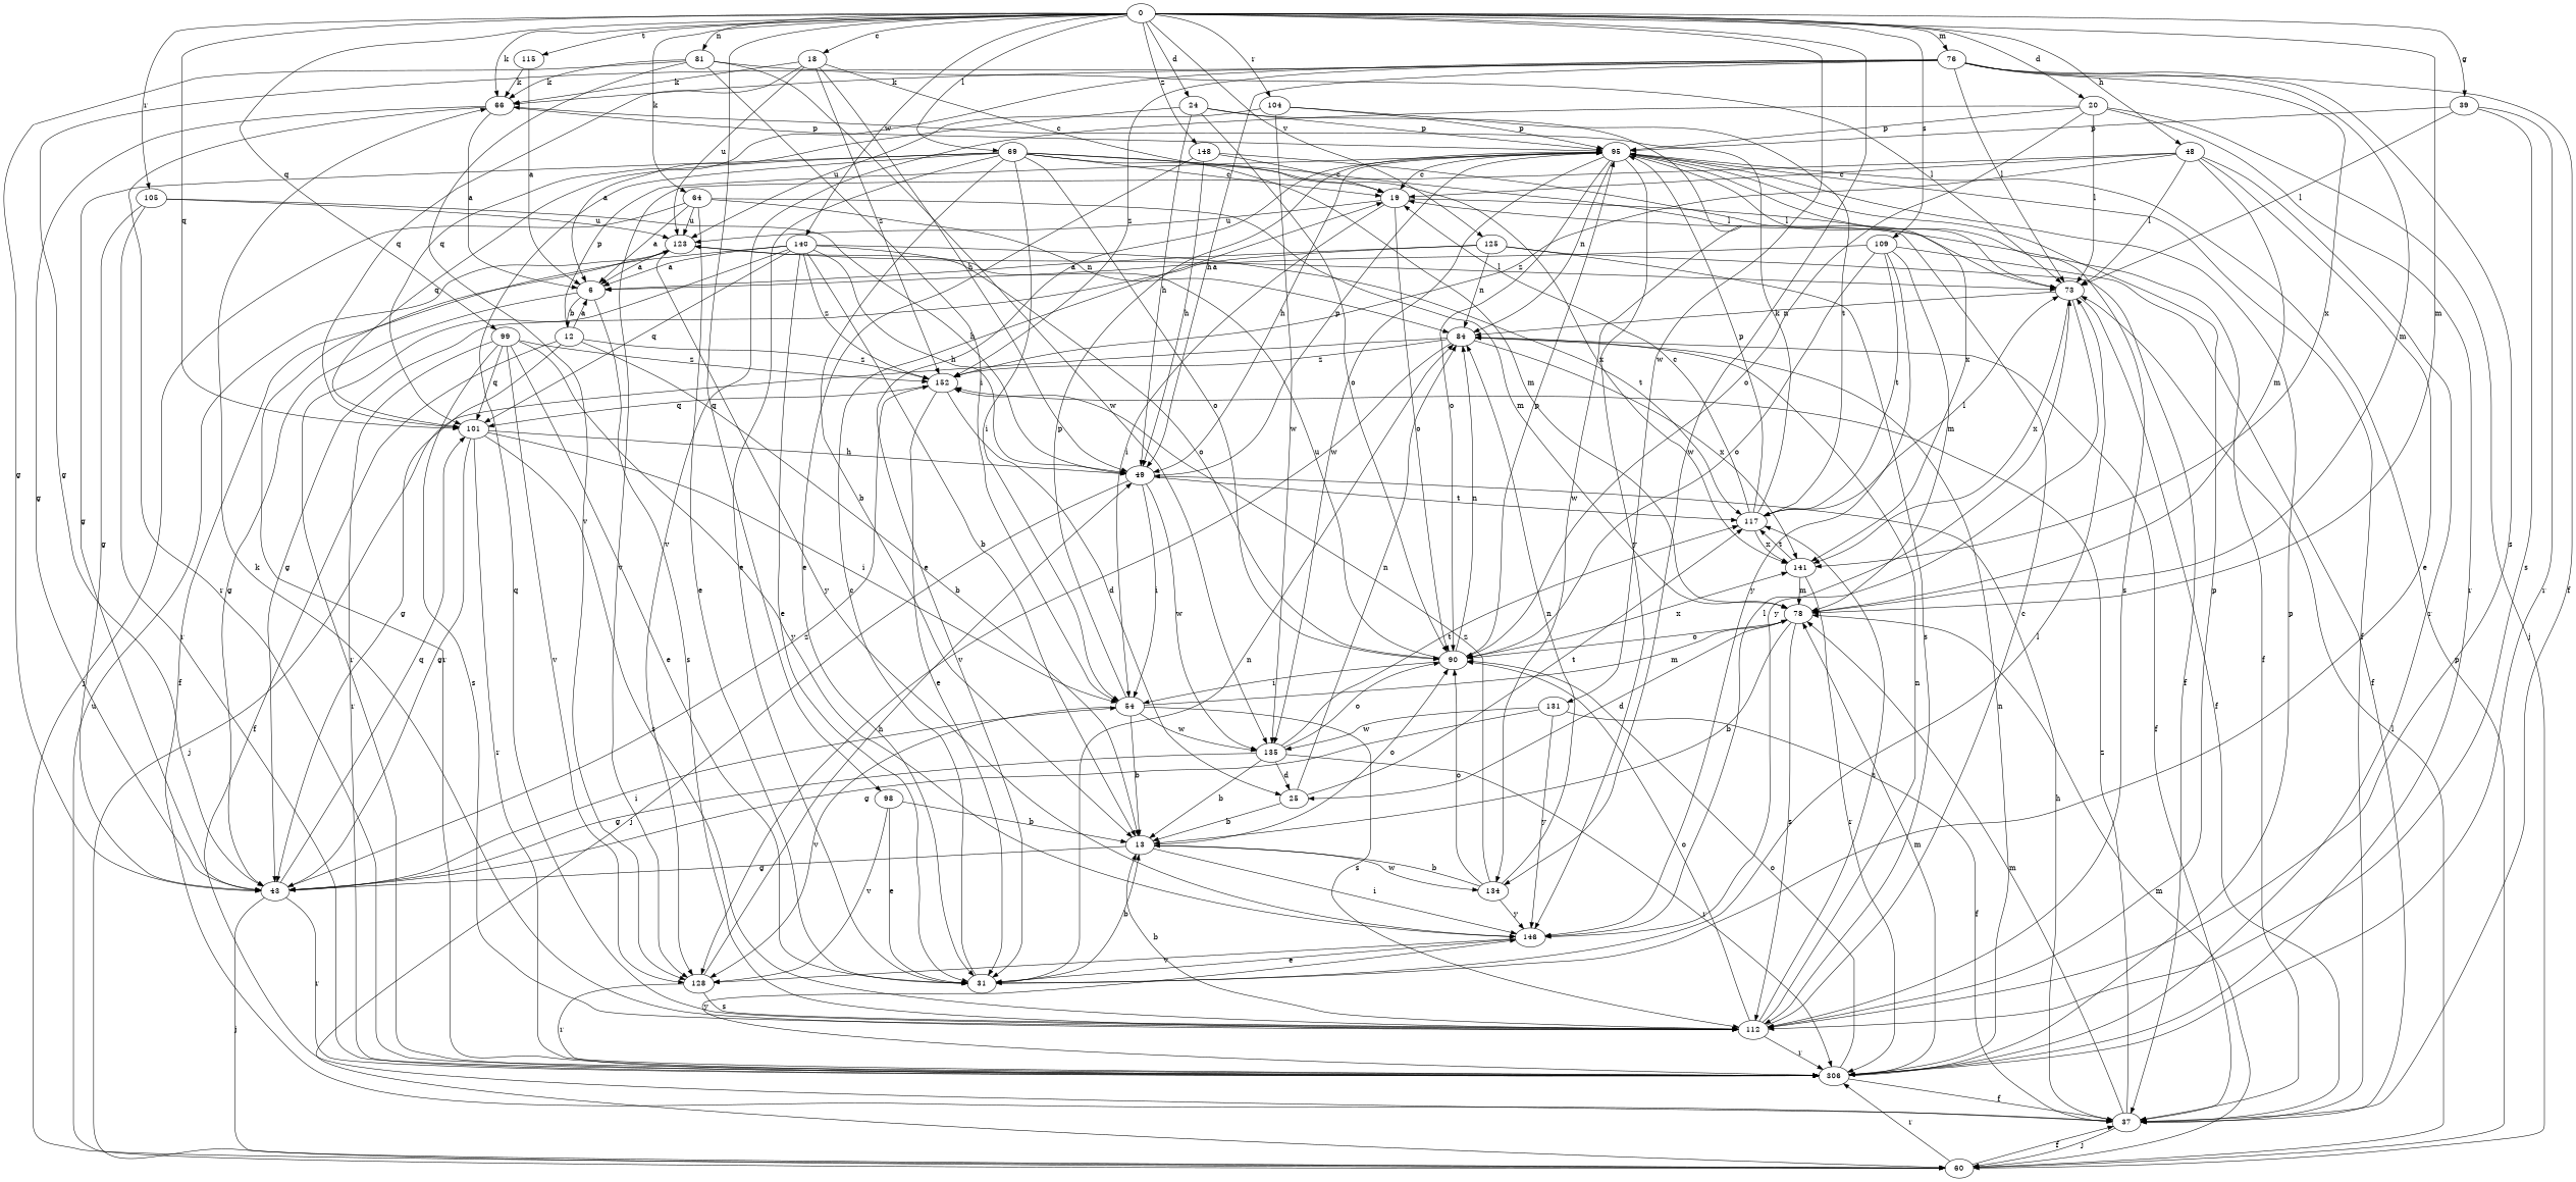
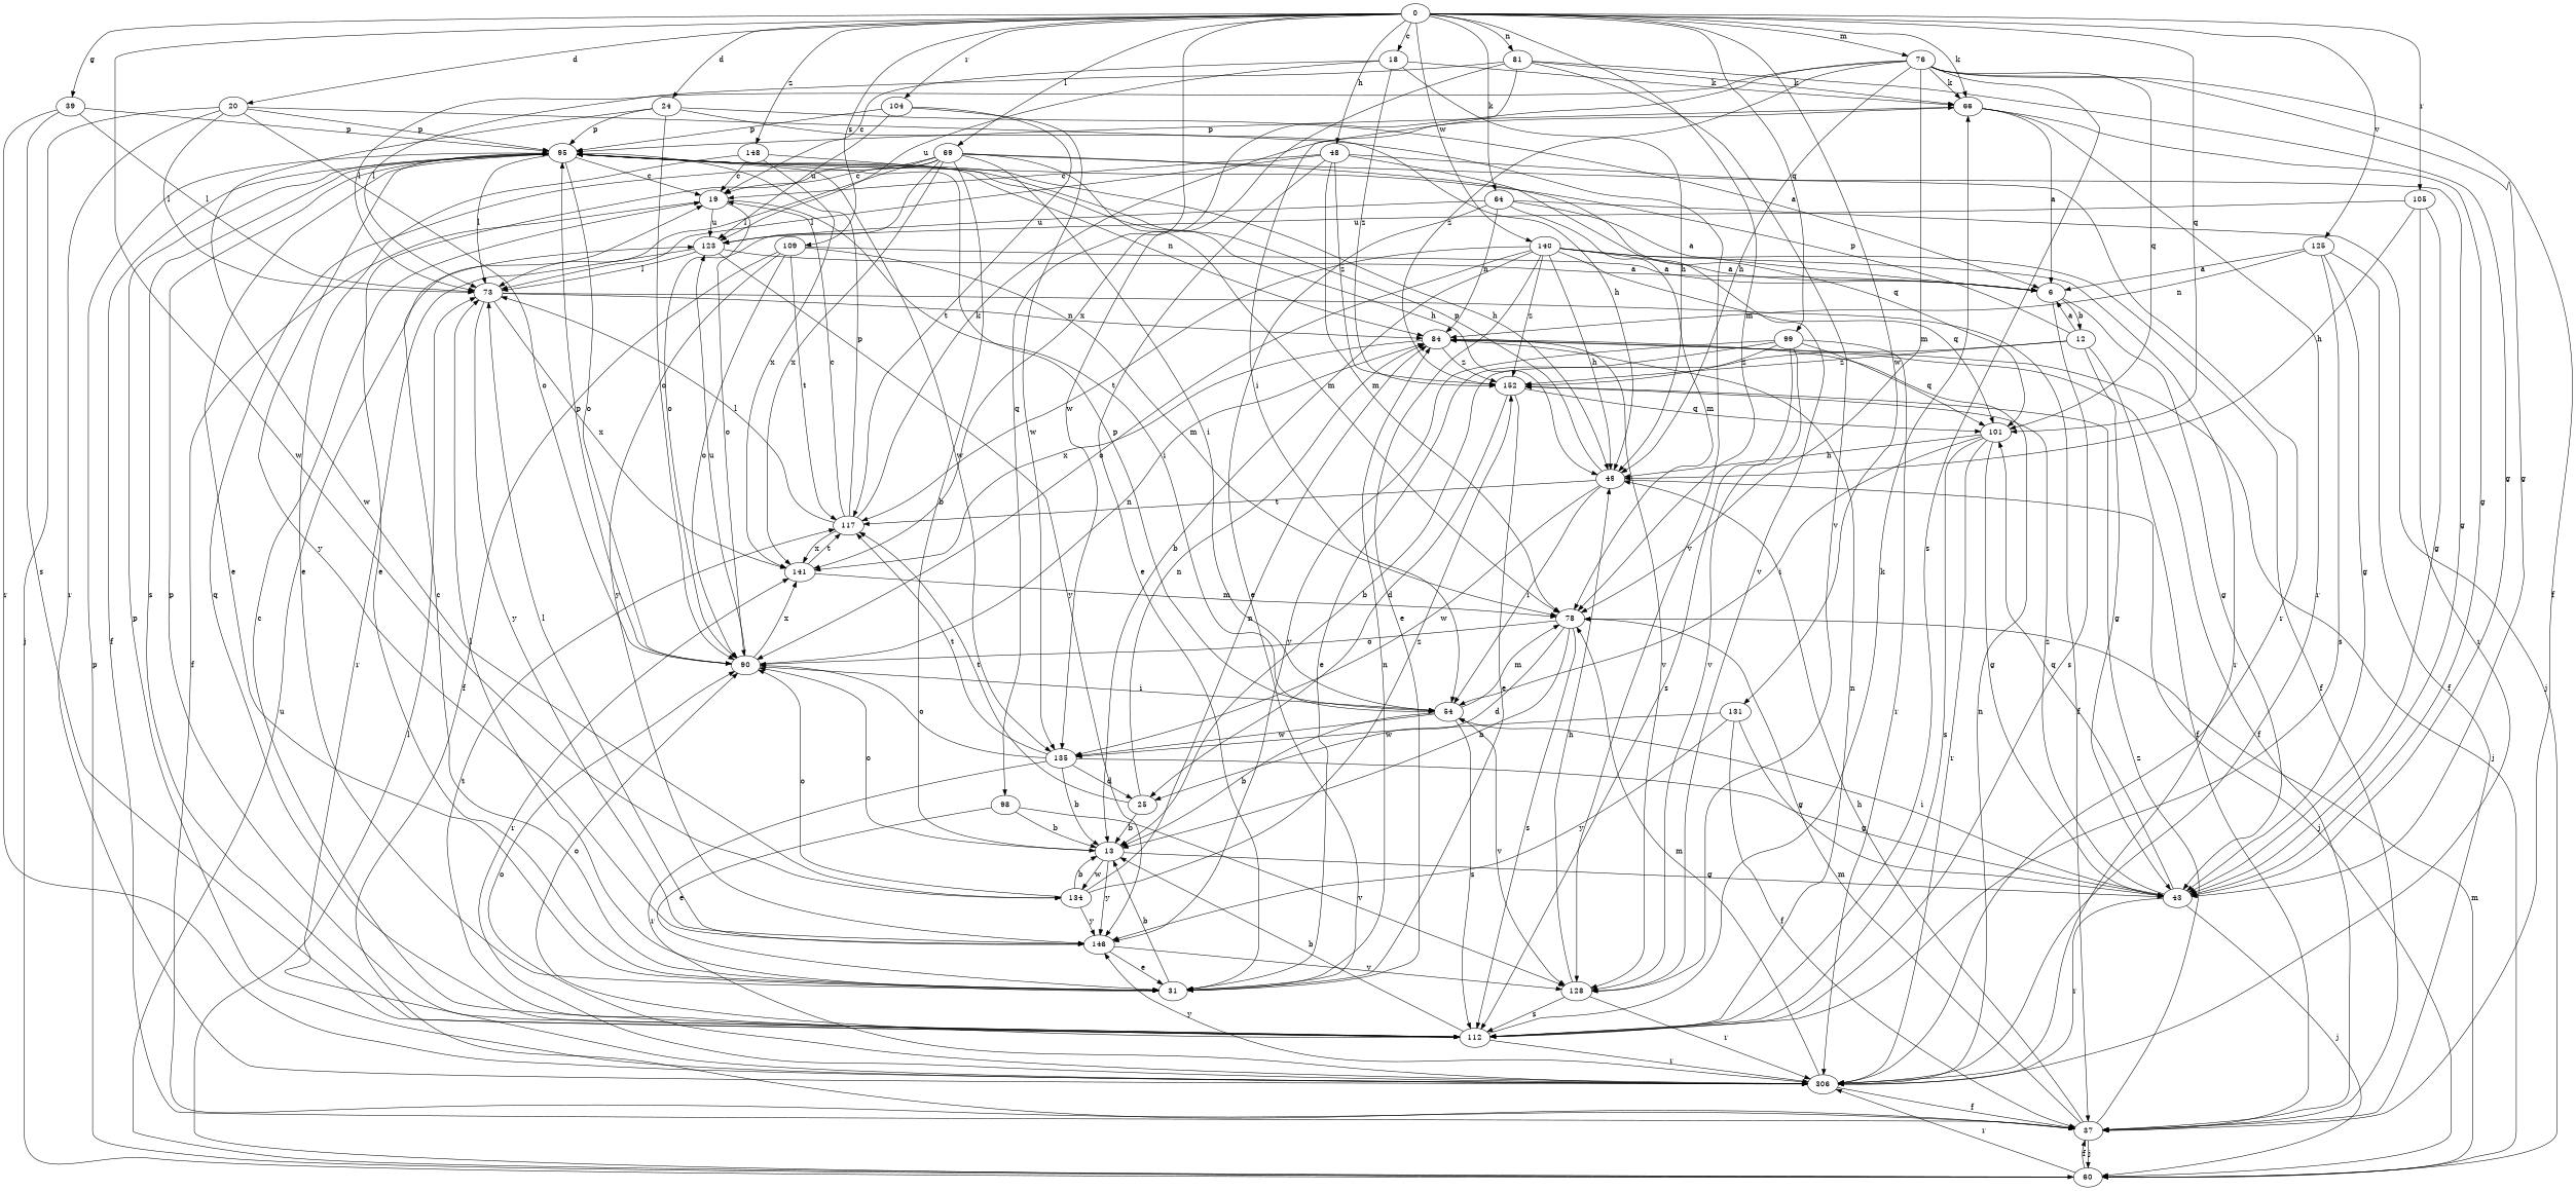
  strict digraph {
    0
    18
    20
    24
    39
    48
    64
    66
    69
    76
    78
    81
    98
    99
    101
    104
    105
    109
-   115
    125
    n21 [label=140]
    131
    134
    148
    152
    19
    49
    123
    95
    90
    60
    73
    n33 [label=306]
    128
    6
    112
    31
    84
    43
    13
    54
    141
    37
    25
    135
    146
    117
    12
    0 -> 18 [label=c]
    0 -> 20 [label=d]
    0 -> 24 [label=d]
    0 -> 39 [label=g]
    0 -> 48 [label=h]
    0 -> 64 [label=k]
    0 -> 66 [label=k]
    0 -> 69 [label=l]
    0 -> 76 [label=m]
    0 -> 78 [label=m]
    0 -> 81 [label=n]
    0 -> 98 [label=q]
    0 -> 99 [label=q]
    0 -> 101 [label=q]
    0 -> 104 [label=r]
    0 -> 105 [label=r]
    0 -> 109 [label=s]
-   0 -> 115 [label=t]
    0 -> 125 [label=v]
    0 -> n21 [label=w]
    0 -> 131 [label=w]
    0 -> 134 [label=w]
    0 -> 148 [label=z]
    18 -> 66 [label=k]
-   18 -> 101 [label=q]
    18 -> 152 [label=z]
    18 -> 19 [label=c]
    18 -> 49 [label=h]
    18 -> 123 [label=u]
    20 -> 95 [label=p]
    20 -> 90 [label=o]
    20 -> 60 [label=j]
    20 -> 73 [label=l]
    20 -> n33 [label=r]
    20 -> 128 [label=v]
    24 -> 134 [label=w]
    24 -> 49 [label=h]
    24 -> 95 [label=p]
    24 -> 90 [label=o]
    24 -> 6 [label=a]
    39 -> 95 [label=p]
    39 -> 73 [label=l]
    39 -> n33 [label=r]
    39 -> 112 [label=s]
    48 -> 78 [label=m]
    48 -> 152 [label=z]
    48 -> 19 [label=c]
    48 -> 73 [label=l]
    48 -> n33 [label=r]
    48 -> 128 [label=v]
    48 -> 31 [label=e]
    64 -> 78 [label=m]
    64 -> 123 [label=u]
    64 -> 60 [label=j]
    64 -> 6 [label=a]
    64 -> 31 [label=e]
    64 -> 84 [label=n]
    66 -> 95 [label=p]
    66 -> n33 [label=r]
    66 -> 6 [label=a]
    66 -> 43 [label=g]
    69 -> 78 [label=m]
    69 -> 101 [label=q]
    69 -> 19 [label=c]
    69 -> 90 [label=o]
    69 -> 73 [label=l]
    69 -> 112 [label=q]
    69 -> 31 [label=e]
    69 -> 43 [label=g]
    69 -> 13 [label=b]
    69 -> 54 [label=i]
    69 -> 141 [label=x]
    76 -> 66 [label=k]
    76 -> 78 [label=m]
    76 -> 101 [label=q]
    76 -> 152 [label=z]
    76 -> 49 [label=h]
    76 -> 73 [label=l]
    76 -> 112 [label=s]
    76 -> 43 [label=g]
    76 -> 141 [label=x]
    76 -> 37 [label=f]
    78 -> 90 [label=o]
    78 -> 112 [label=s]
    78 -> 13 [label=b]
    78 -> 25 [label=d]
    81 -> 66 [label=k]
    81 -> 73 [label=l]
    81 -> 128 [label=v]
    81 -> 43 [label=g]
    81 -> 54 [label=i]
    81 -> 135 [label=w]
    98 -> 128 [label=v]
    98 -> 31 [label=e]
    98 -> 13 [label=b]
    99 -> 101 [label=q]
    99 -> 152 [label=z]
    99 -> n33 [label=r]
    99 -> 128 [label=v]
    99 -> 112 [label=s]
    99 -> 31 [label=e]
    99 -> 146 [label=y]
    101 -> 49 [label=h]
    101 -> n33 [label=r]
    101 -> 112 [label=s]
    101 -> 43 [label=g]
    101 -> 54 [label=i]
    104 -> 123 [label=u]
    104 -> 95 [label=p]
    104 -> 135 [label=w]
    104 -> 117 [label=t]
    105 -> 49 [label=h]
    105 -> 123 [label=u]
    105 -> n33 [label=r]
    105 -> 43 [label=g]
    109 -> 78 [label=m]
    109 -> 90 [label=o]
    109 -> 6 [label=a]
    109 -> 37 [label=f]
    109 -> 146 [label=y]
    109 -> 117 [label=t]
-   115 -> 66 [label=k]
-   115 -> 6 [label=a]
    125 -> 6 [label=a]
    125 -> 112 [label=s]
    125 -> 84 [label=n]
    125 -> 43 [label=g]
    125 -> 37 [label=f]
    n21 -> 101 [label=q]
    n21 -> 152 [label=z]
    n21 -> 49 [label=h]
    n21 -> 90 [label=o]
    n21 -> n33 [label=r]
    n21 -> 6 [label=a]
    n21 -> 31 [label=e]
    n21 -> 13 [label=b]
    n21 -> 37 [label=f]
    n21 -> 117 [label=t]
    131 -> 43 [label=g]
    131 -> 37 [label=f]
    131 -> 135 [label=w]
    131 -> 146 [label=y]
    134 -> 152 [label=z]
    134 -> 90 [label=o]
    134 -> 84 [label=n]
    134 -> 13 [label=b]
    134 -> 146 [label=y]
    148 -> 19 [label=c]
    148 -> 49 [label=h]
    148 -> 31 [label=e]
    148 -> 141 [label=x]
    152 -> 101 [label=q]
    152 -> 31 [label=e]
    152 -> 25 [label=d]
    19 -> 123 [label=u]
    19 -> 90 [label=o]
    19 -> 54 [label=i]
    19 -> 37 [label=f]
    49 -> 95 [label=p]
    49 -> 60 [label=j]
    49 -> 54 [label=i]
    49 -> 135 [label=w]
    49 -> 117 [label=t]
    123 -> 73 [label=l]
    123 -> n33 [label=r]
    123 -> 6 [label=a]
    123 -> 146 [label=y]
    95 -> 19 [label=c]
    95 -> 49 [label=h]
    95 -> 90 [label=o]
    95 -> 73 [label=l]
    95 -> 112 [label=s]
    95 -> 31 [label=e]
    95 -> 84 [label=n]
    95 -> 37 [label=f]
    95 -> 135 [label=w]
    95 -> 146 [label=y]
    90 -> 123 [label=u]
    90 -> 95 [label=p]
    90 -> 84 [label=n]
    90 -> 54 [label=i]
    90 -> 141 [label=x]
    60 -> 78 [label=m]
    60 -> 123 [label=u]
    60 -> 95 [label=p]
    60 -> 73 [label=l]
    60 -> n33 [label=r]
    60 -> 37 [label=f]
    73 -> 84 [label=n]
    73 -> 141 [label=x]
    73 -> 37 [label=f]
    73 -> 146 [label=y]
    n33 -> 78 [label=m]
    n33 -> 95 [label=p]
    n33 -> 90 [label=o]
    n33 -> 84 [label=n]
    n33 -> 37 [label=f]
    n33 -> 146 [label=y]
    128 -> 49 [label=h]
    128 -> n33 [label=r]
    128 -> 112 [label=s]
    6 -> 112 [label=s]
    6 -> 43 [label=g]
    6 -> 12 [label=b]
    112 -> 66 [label=k]
    112 -> 19 [label=c]
    112 -> 95 [label=p]
    112 -> 90 [label=o]
    112 -> n33 [label=r]
    112 -> 84 [label=n]
    112 -> 13 [label=b]
    112 -> 117 [label=t]
    31 -> 19 [label=c]
    31 -> 73 [label=l]
    31 -> 84 [label=n]
    31 -> 13 [label=b]
    84 -> 152 [label=z]
    84 -> 60 [label=j]
    84 -> 128 [label=v]
    84 -> 141 [label=x]
    84 -> 37 [label=f]
    43 -> 101 [label=q]
    43 -> 152 [label=z]
    43 -> 60 [label=j]
    43 -> n33 [label=r]
    43 -> 54 [label=i]
    13 -> 134 [label=w]
    13 -> 90 [label=o]
    13 -> 43 [label=g]
-   13 -> 146 [label=i]
+   13 -> 146 [label=y]
    54 -> 78 [label=m]
    54 -> 95 [label=p]
    54 -> 128 [label=v]
    54 -> 112 [label=s]
    54 -> 13 [label=b]
    54 -> 135 [label=w]
    141 -> 78 [label=m]
-   141 -> n33 [label=r]
+   n33 -> 141 [label=r]
    141 -> 117 [label=t]
    37 -> 78 [label=m]
    37 -> 152 [label=z]
    37 -> 49 [label=h]
    37 -> 60 [label=j]
    25 -> 84 [label=n]
    25 -> 13 [label=b]
    25 -> 117 [label=t]
    135 -> 90 [label=o]
    135 -> n33 [label=r]
    135 -> 43 [label=g]
    135 -> 13 [label=b]
    135 -> 25 [label=d]
    135 -> 117 [label=t]
    146 -> 73 [label=l]
    146 -> 128 [label=v]
    146 -> 31 [label=e]
    117 -> 66 [label=k]
    117 -> 19 [label=c]
    117 -> 95 [label=p]
    117 -> 73 [label=l]
    117 -> 141 [label=x]
    12 -> 152 [label=z]
    12 -> 95 [label=p]
    12 -> 6 [label=a]
    12 -> 43 [label=g]
    12 -> 13 [label=b]
    12 -> 37 [label=f]
  }
